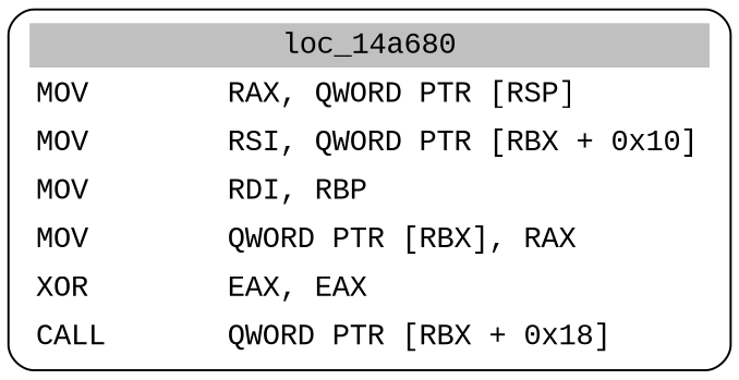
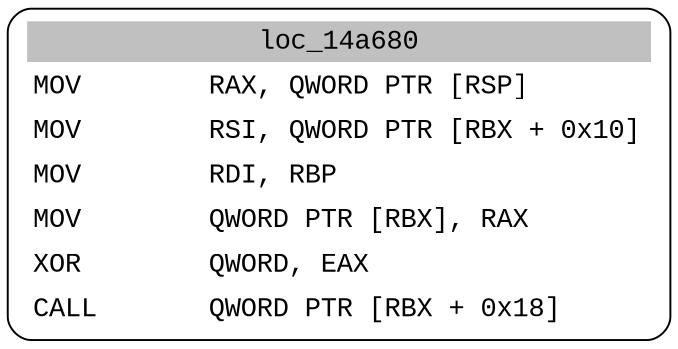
  digraph {
    rankdir=LR
-   n1 [fontname="Courier New" label=<<table border="0" cellborder="0" cellpadding="3"><tr><td align="center" colspan="2" bgcolor="grey">loc_14a680</td></tr><tr><td align="left">MOV        RAX, QWORD PTR [RSP]</td></tr><tr><td align="left">MOV        RSI, QWORD PTR [RBX + 0x10]</td></tr><tr><td align="left">MOV        RDI, RBP</td></tr><tr><td align="left">MOV        QWORD PTR [RBX], RAX</td></tr><tr><td align="left">XOR        EAX, EAX</td></tr><tr><td align="left">CALL       QWORD PTR [RBX + 0x18]</td></tr></table>> shape=Mrecord]
+   n1 [fontname="Courier New" label=<<table border="0" cellborder="0" cellpadding="3"><tr><td align="center" colspan="2" bgcolor="grey">loc_14a680</td></tr><tr><td align="left">MOV        RAX, QWORD PTR [RSP]</td></tr><tr><td align="left">MOV        RSI, QWORD PTR [RBX + 0x10]</td></tr><tr><td align="left">MOV        RDI, RBP</td></tr><tr><td align="left">MOV        QWORD PTR [RBX], RAX</td></tr><tr><td align="left">XOR        QWORD, EAX</td></tr><tr><td align="left">CALL       QWORD PTR [RBX + 0x18]</td></tr></table>> shape=Mrecord]
  }
